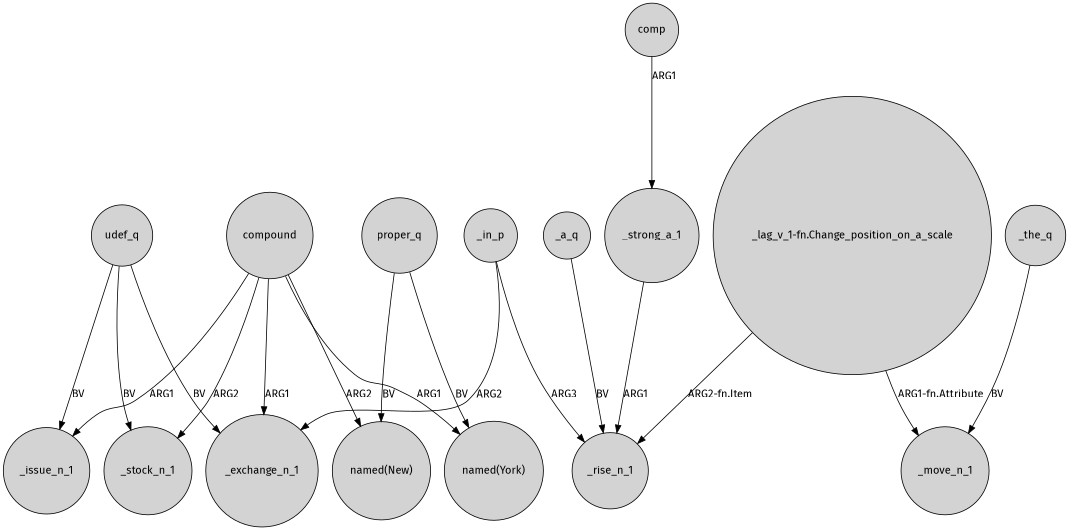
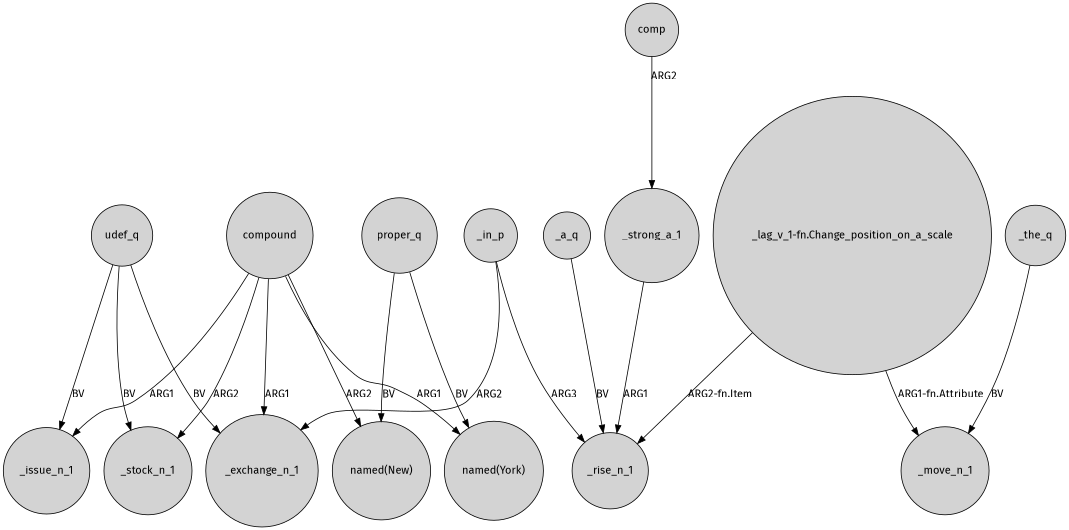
  digraph {
    fontname="Fira Sans"
    node [fontname="Fira Sans" shape=circle style=filled]
    edge [fontname="Fira Sans"]
    udef_q
    _issue_n_1
    _stock_n_1
    _exchange_n_1
    _in_p
    _rise_n_1
    _a_q
    _strong_a_1
    compound
    "named(York)"
    "named(New)"
    comp
    proper_q
    "_lag_v_1-fn.Change_position_on_a_scale"
    _move_n_1
    _the_q
    udef_q -> _issue_n_1 [label=BV]
    udef_q -> _stock_n_1 [label=BV]
    udef_q -> _exchange_n_1 [label=BV]
    _in_p -> _exchange_n_1 [label=ARG2]
    _in_p -> _rise_n_1 [label=ARG3]
    _a_q -> _rise_n_1 [label=BV]
    _strong_a_1 -> _rise_n_1 [label=ARG1]
    compound -> _issue_n_1 [label=ARG1]
    compound -> _stock_n_1 [label=ARG2]
    compound -> _exchange_n_1 [label=ARG1]
    compound -> "named(York)" [label=ARG1]
    compound -> "named(New)" [label=ARG2]
-   comp -> _strong_a_1 [label=ARG1]
+   comp -> _strong_a_1 [label=ARG2]
    proper_q -> "named(York)" [label=BV]
    proper_q -> "named(New)" [label=BV]
    "_lag_v_1-fn.Change_position_on_a_scale" -> _rise_n_1 [label="ARG2-fn.Item"]
    "_lag_v_1-fn.Change_position_on_a_scale" -> _move_n_1 [label="ARG1-fn.Attribute"]
    _the_q -> _move_n_1 [label=BV]
  }
